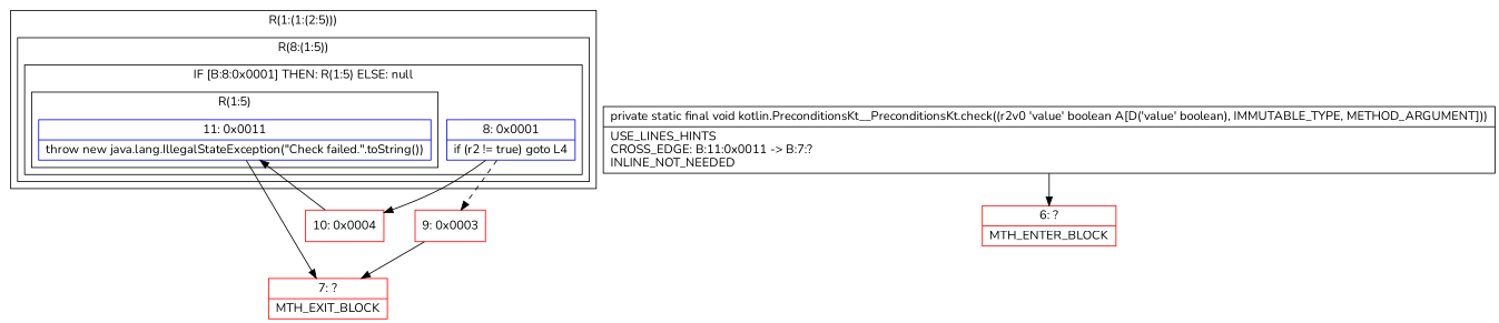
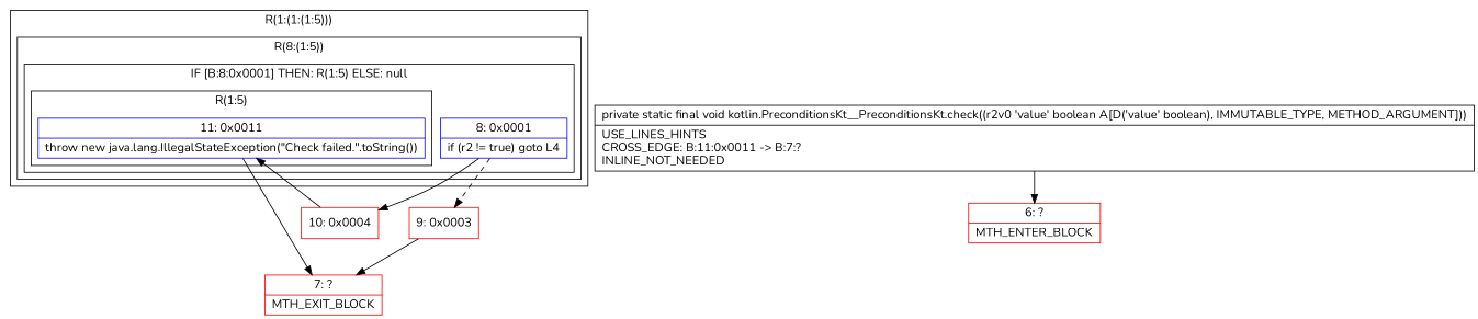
  digraph {
    fontname=Nunito
    node [color=red fontname=Nunito shape=record]
    edge [fontname=Nunito]
    n1 [color=blue label="{11\:\ 0x0011|throw new java.lang.IllegalStateException(\"Check failed.\".toString())\l}"]
    n2 [color=blue label="{8\:\ 0x0001|if (r2 != true) goto L4\l}"]
    n3 [label="{7\:\ ?|MTH_EXIT_BLOCK\l}"]
    n4 [label="{9\:\ 0x0003}"]
    n5 [label="{10\:\ 0x0004}"]
    n6 [label="{6\:\ ?|MTH_ENTER_BLOCK\l}"]
    n7 [label="{private static final void kotlin.PreconditionsKt__PreconditionsKt.check((r2v0 'value' boolean A[D('value' boolean), IMMUTABLE_TYPE, METHOD_ARGUMENT]))  | USE_LINES_HINTS\lCROSS_EDGE: B:11:0x0011 \-\> B:7:?\lINLINE_NOT_NEEDED\l}" color=""]
    subgraph cluster_1 {
-     label="R(1:(1:(2:5)))"
+     label="R(1:(1:(1:5)))"
      subgraph cluster_2 {
        label="R(8:(1:5))"
        subgraph cluster_3 {
          label="IF [B:8:0x0001] THEN: R(1:5) ELSE: null"
          n2
          subgraph cluster_4 {
            label="R(1:5)"
            n1
          }
        }
      }
    }
    n1 -> n3
    n2 -> n4 [style=dashed]
    n2 -> n5
    n4 -> n3
    n5 -> n1
    n7 -> n6
  }
